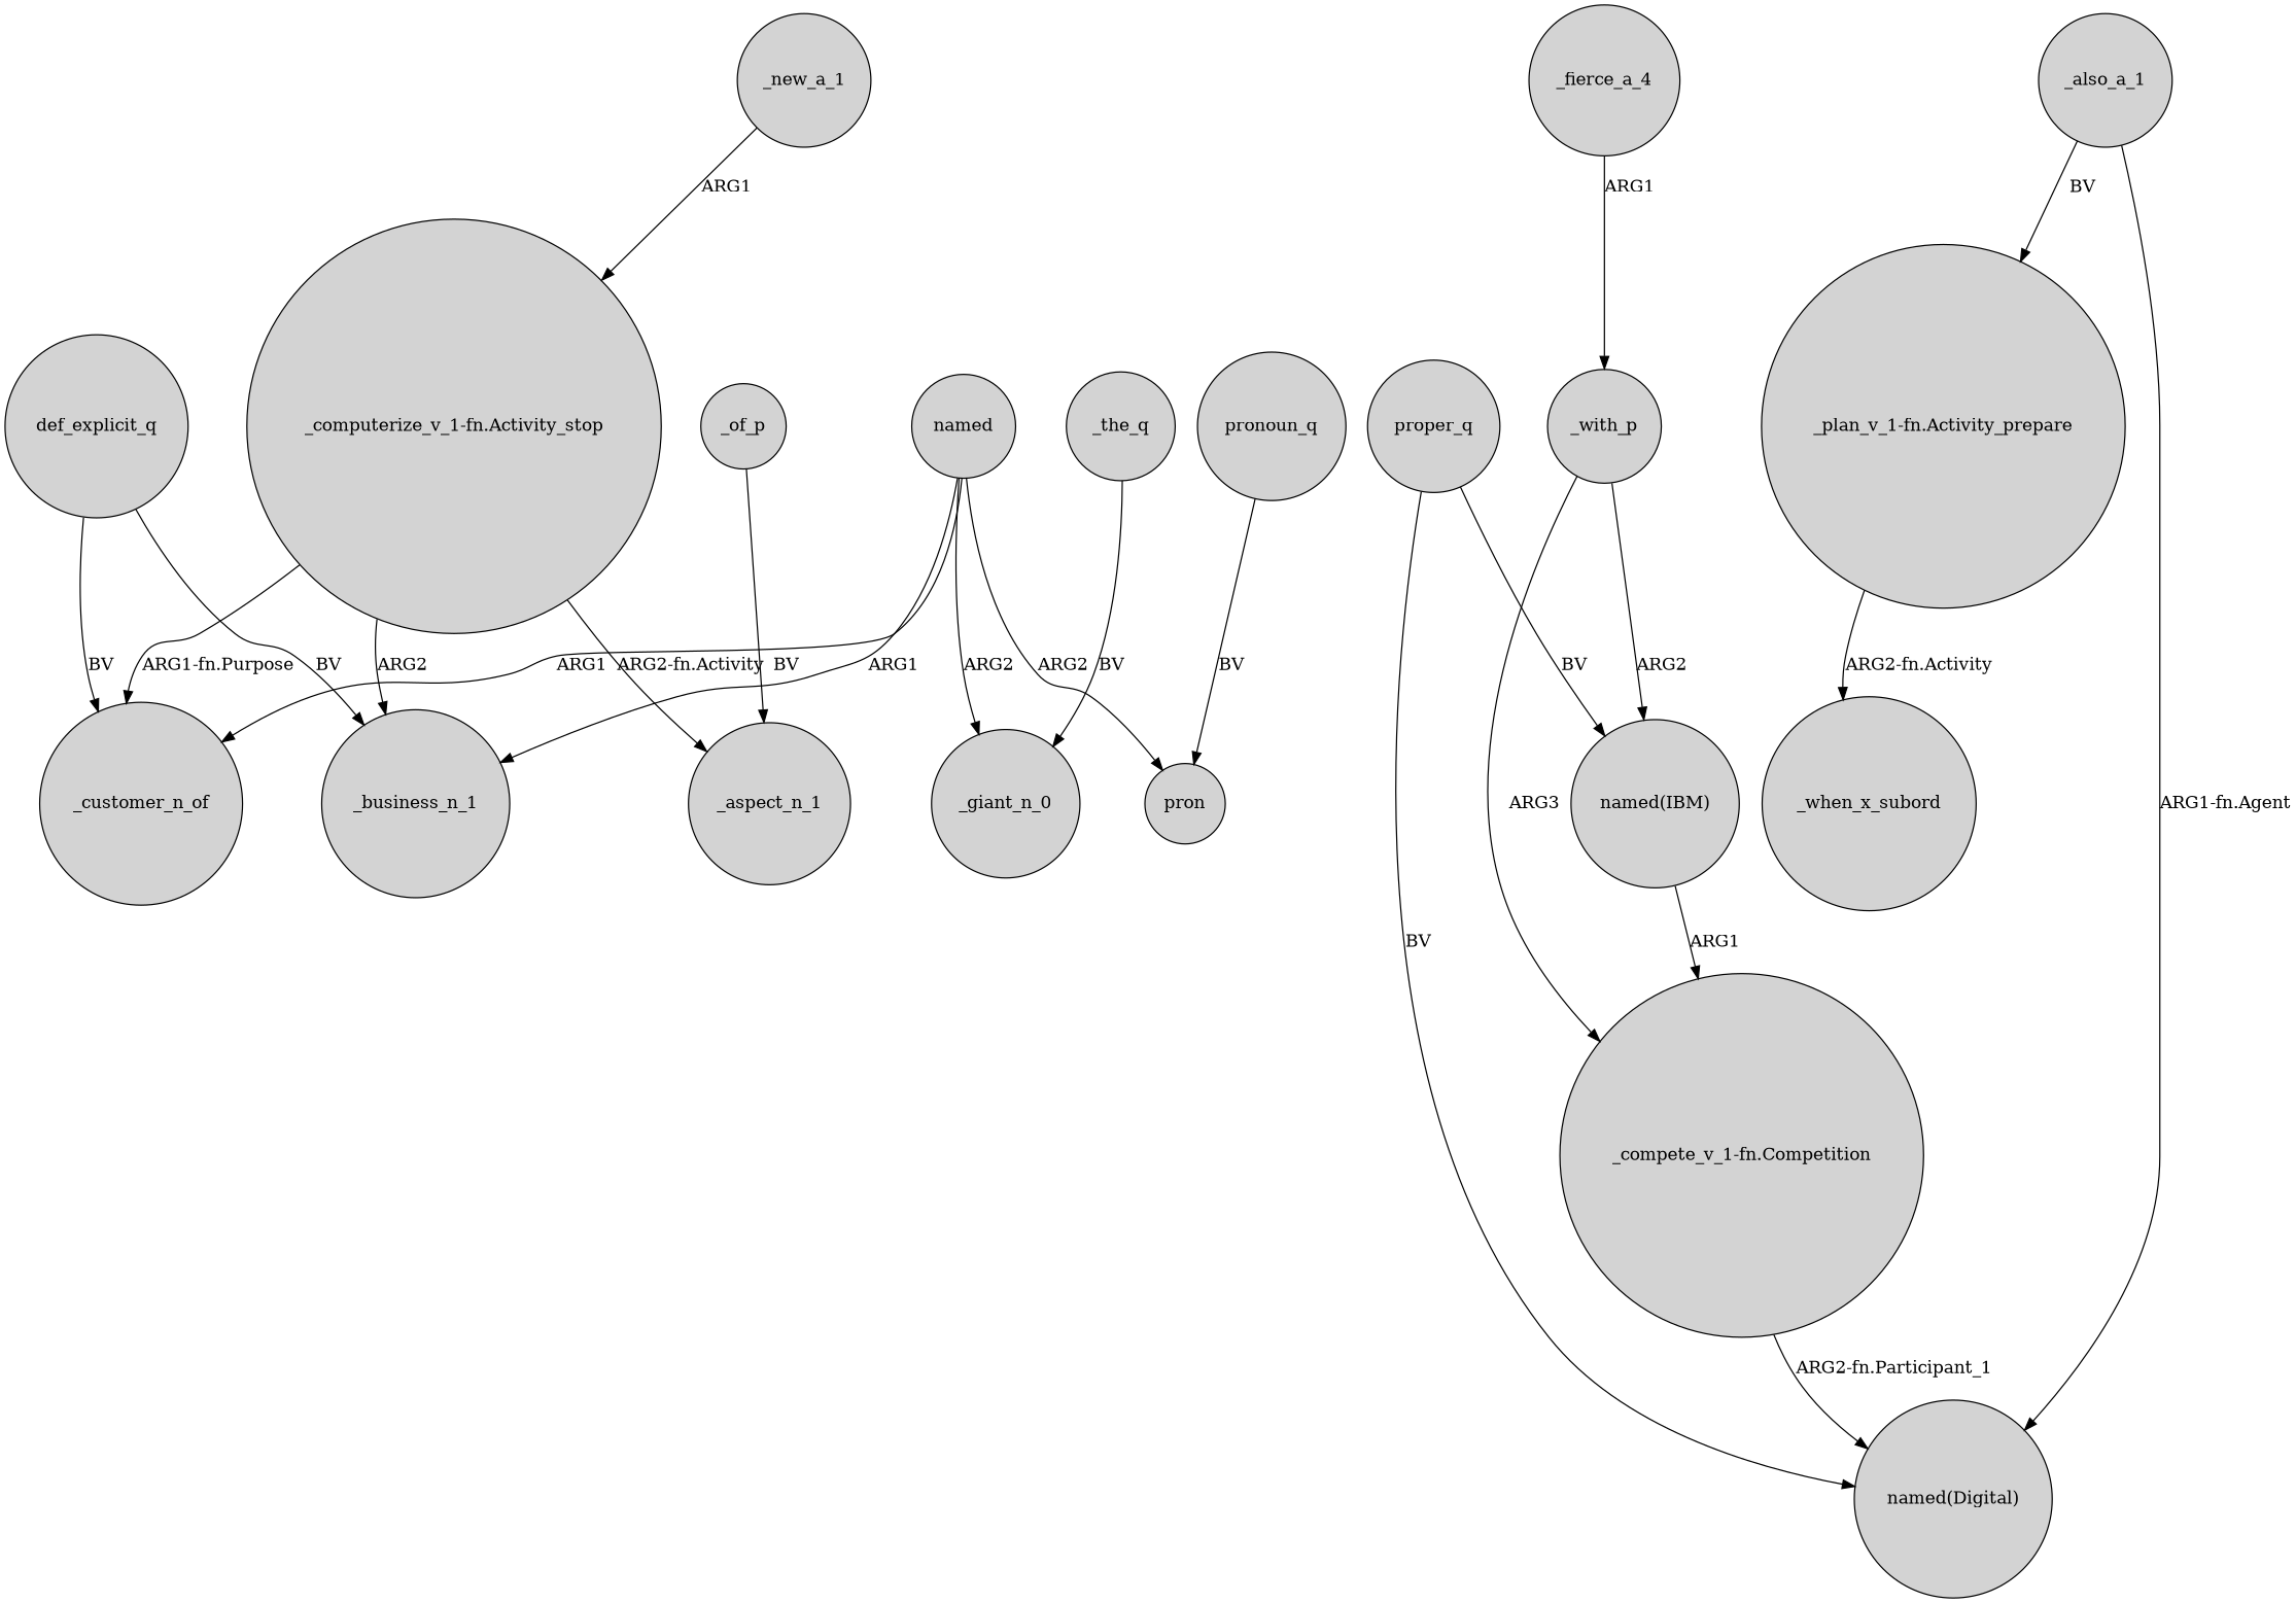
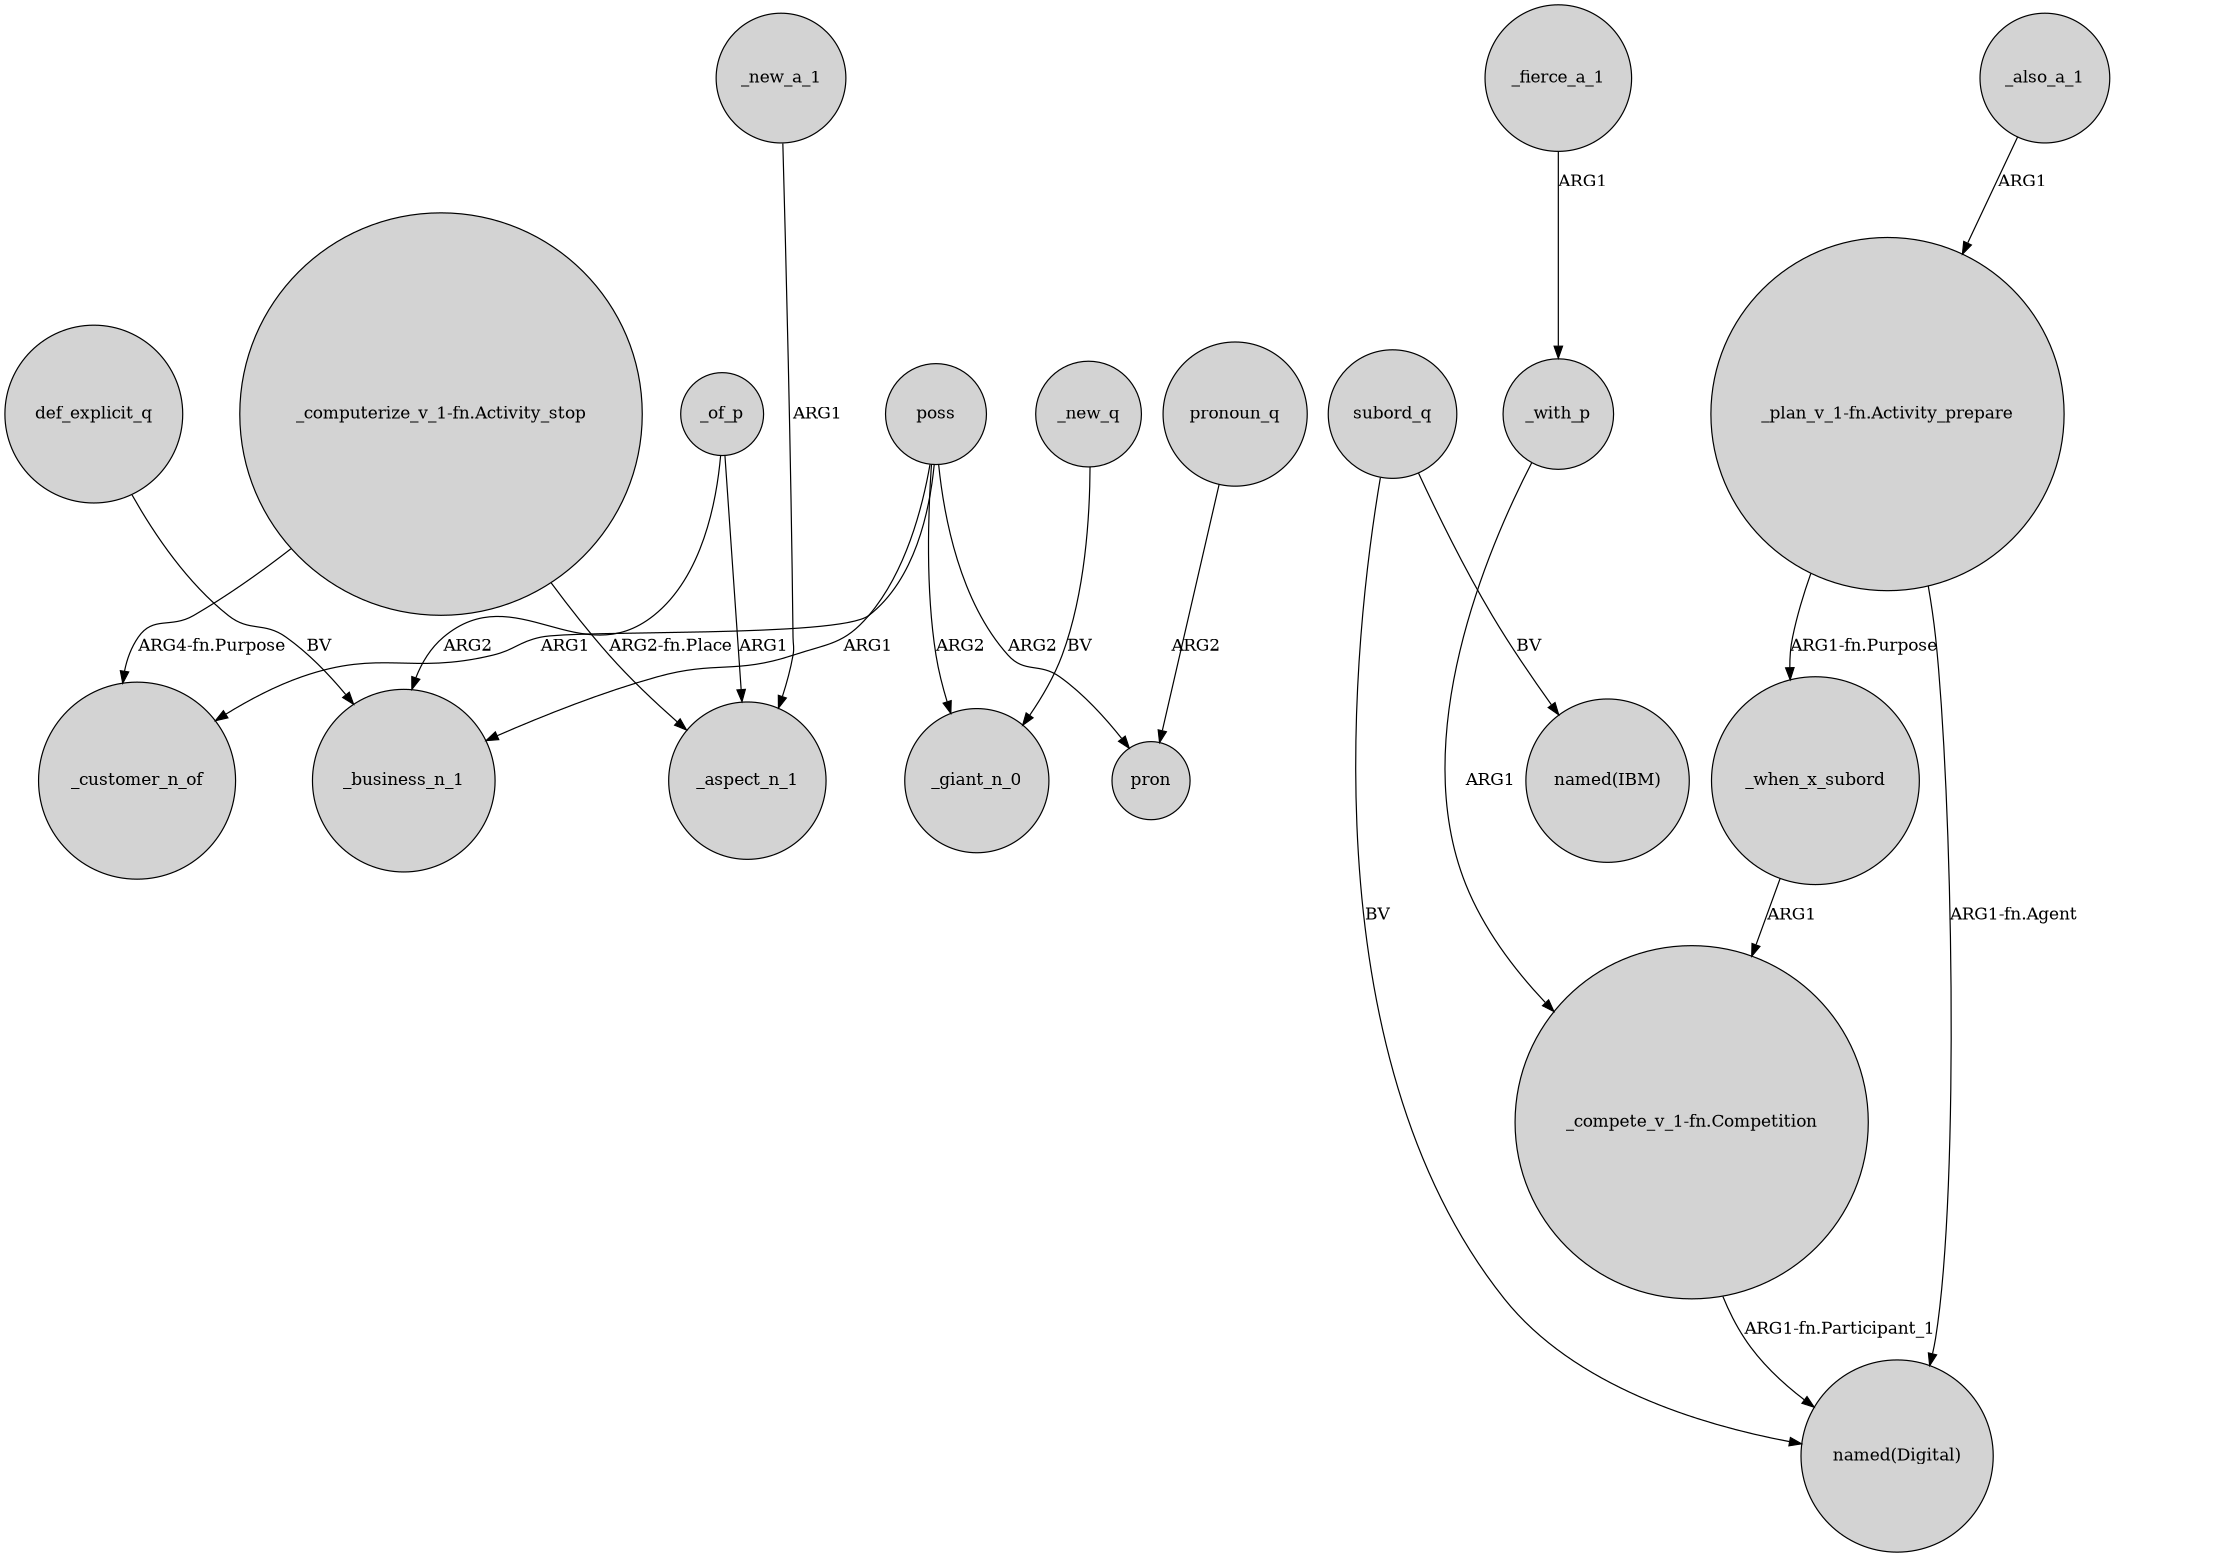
  digraph {
    node [shape=circle style=filled]
    def_explicit_q
    _business_n_1
    _customer_n_of
-   poss [label=named]
+   poss
    n5 [label=_giant_n_0]
    pron
    _new_a_1
    _aspect_n_1
    "_computerize_v_1-fn.Activity_stop"
    _with_p
    "_compete_v_1-fn.Competition"
    "named(IBM)"
    "named(Digital)"
    _when_x_subord
-   proper_q
+   proper_q [label=subord_q]
    _also_a_1
    "_plan_v_1-fn.Activity_prepare"
    pronoun_q
-   _fierce_a_1 [label=_fierce_a_4]
+   _fierce_a_1
    _of_p
-   _the_q
+   _the_q [label=_new_q]
    def_explicit_q -> _business_n_1 [label=BV]
-   def_explicit_q -> _customer_n_of [label=BV]
    poss -> _business_n_1 [label=ARG1]
    poss -> _customer_n_of [label=ARG1]
    poss -> n5 [label=ARG2]
    poss -> pron [label=ARG2]
-   _new_a_1 -> "_computerize_v_1-fn.Activity_stop" [label=ARG1]
-   "_computerize_v_1-fn.Activity_stop" -> _customer_n_of [label="ARG1-fn.Purpose"]
-   "_computerize_v_1-fn.Activity_stop" -> _aspect_n_1 [label="ARG2-fn.Activity"]
-   _with_p -> "_compete_v_1-fn.Competition" [label=ARG3]
-   _with_p -> "named(IBM)" [label=ARG2]
-   "_compete_v_1-fn.Competition" -> "named(Digital)" [label="ARG2-fn.Participant_1"]
-   "named(IBM)" -> "_compete_v_1-fn.Competition" [label=ARG1]
+   _new_a_1 -> _aspect_n_1 [label=ARG1]
+   "_computerize_v_1-fn.Activity_stop" -> _customer_n_of [label="ARG4-fn.Purpose"]
+   "_computerize_v_1-fn.Activity_stop" -> _aspect_n_1 [label="ARG2-fn.Place"]
+   _with_p -> "_compete_v_1-fn.Competition" [label=ARG1]
+   "_compete_v_1-fn.Competition" -> "named(Digital)" [label="ARG1-fn.Participant_1"]
+   _when_x_subord -> "_compete_v_1-fn.Competition" [label=ARG1]
    proper_q -> "named(IBM)" [label=BV]
    proper_q -> "named(Digital)" [label=BV]
-   _also_a_1 -> "_plan_v_1-fn.Activity_prepare" [label=BV]
-   _also_a_1 -> "named(Digital)" [label="ARG1-fn.Agent"]
-   "_plan_v_1-fn.Activity_prepare" -> _when_x_subord [label="ARG2-fn.Activity"]
-   pronoun_q -> pron [label=BV]
+   _also_a_1 -> "_plan_v_1-fn.Activity_prepare" [label=ARG1]
+   "_plan_v_1-fn.Activity_prepare" -> "named(Digital)" [label="ARG1-fn.Agent"]
+   "_plan_v_1-fn.Activity_prepare" -> _when_x_subord [label="ARG1-fn.Purpose"]
+   pronoun_q -> pron [label=ARG2]
    _fierce_a_1 -> _with_p [label=ARG1]
-   "_computerize_v_1-fn.Activity_stop" -> _business_n_1 [label=ARG2]
-   _of_p -> _aspect_n_1 [label=BV]
+   _of_p -> _business_n_1 [label=ARG2]
+   _of_p -> _aspect_n_1 [label=ARG1]
    _the_q -> n5 [label=BV]
  }
